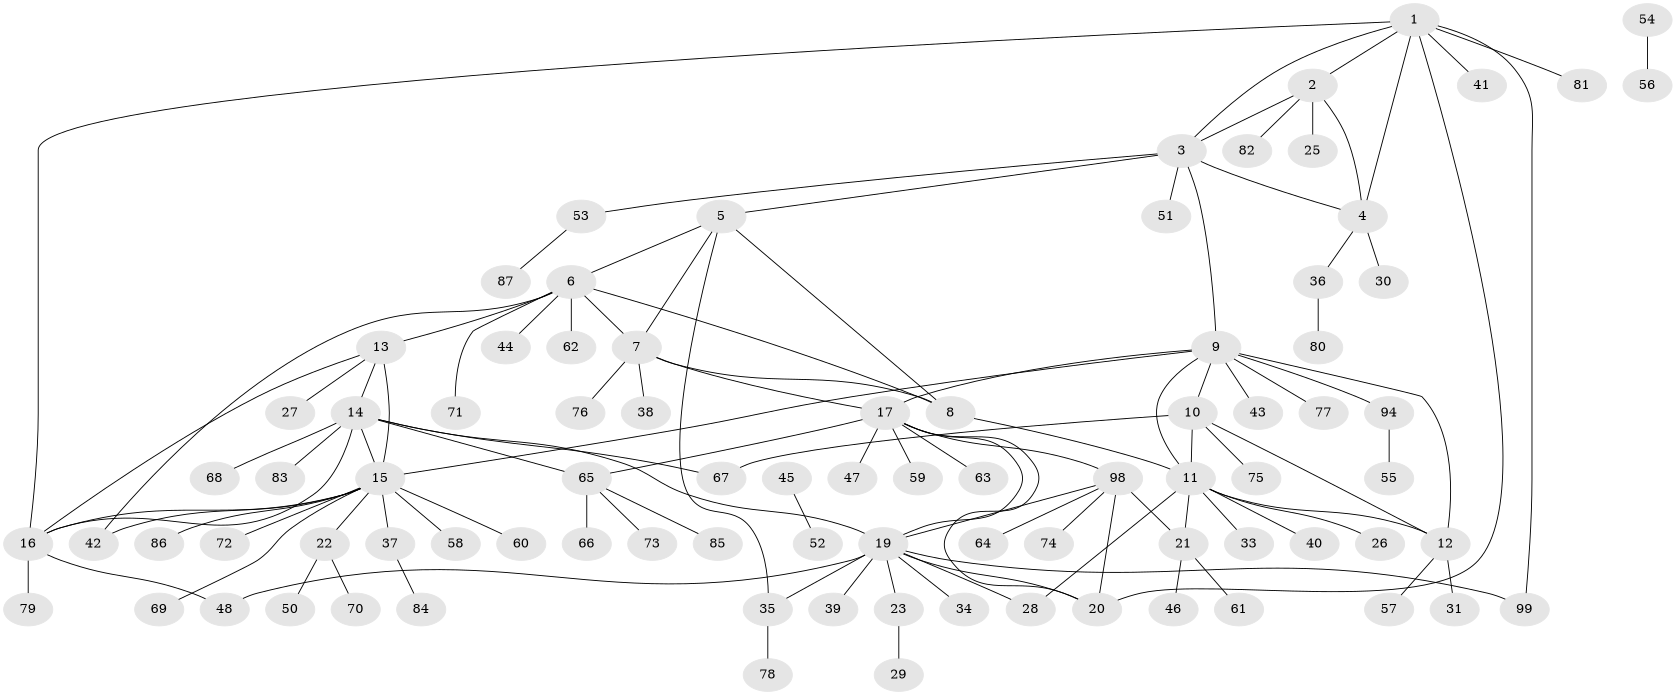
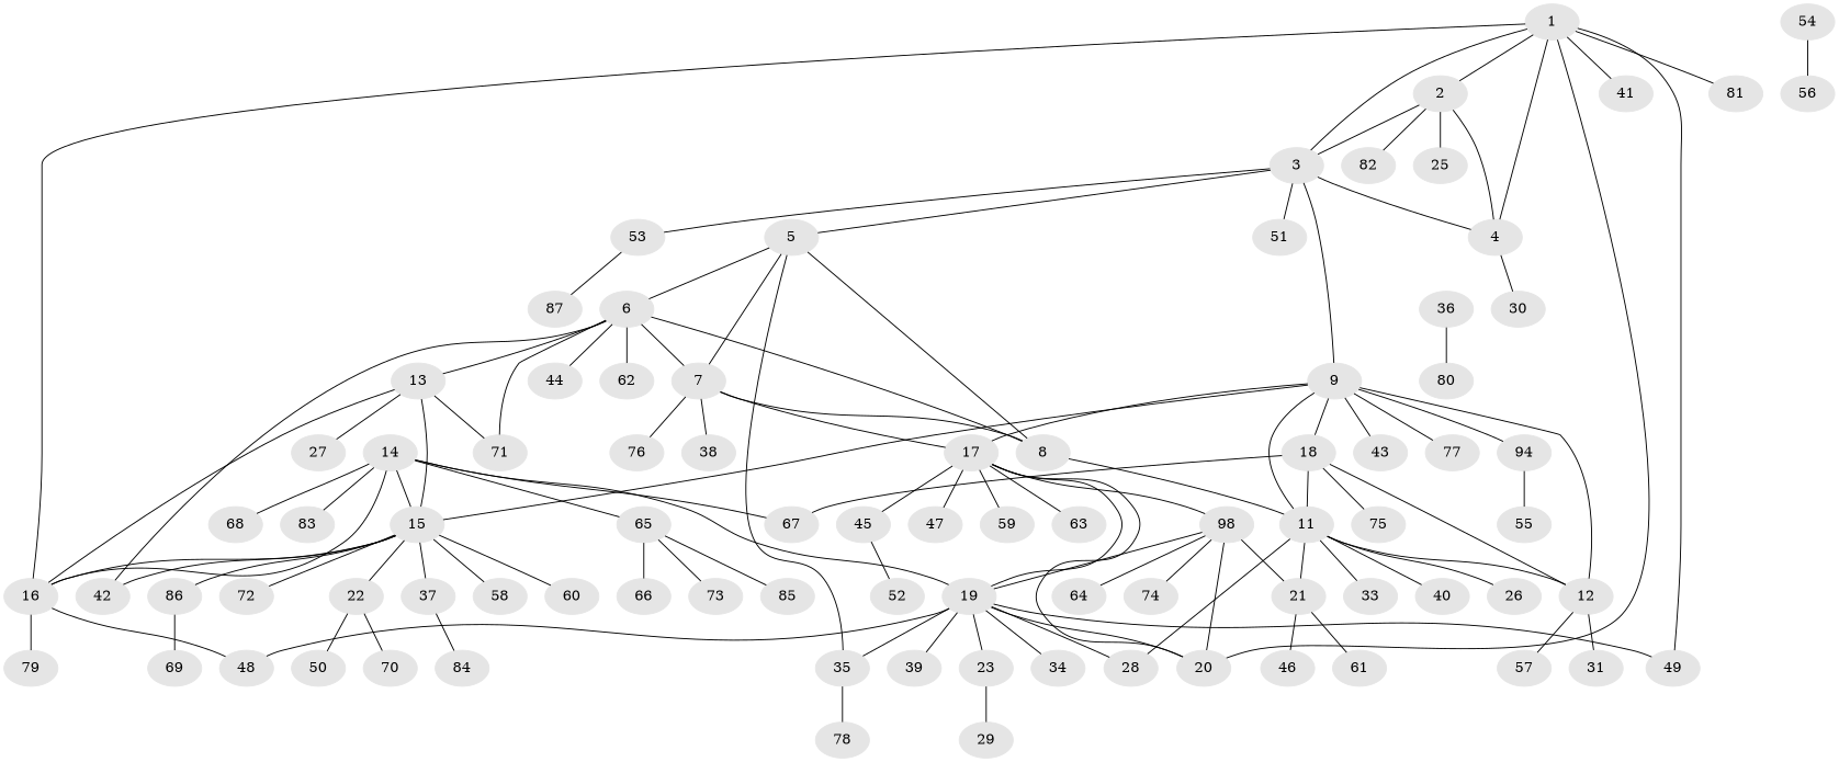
  graph {
    node [color=gray90 style=filled]
    1
    2
    3
    4
    16
    20
    41
-   49 [label=99]
+   49
    81
    25
    82
    5
    9
    51
    53
    30
    36
    48
    79
    6
    7
    8
    35
    17
    11
-   10
+   10 [label=18]
    12
    15
    n29 [label=94]
    43
    77
    87
    80
    13
    42
    44
    62
    71
    38
    76
    78
    14
    27
    19
    n45 [label=98]
    45
    47
    59
    63
    21
    26
    28
    33
    40
    67
    75
    31
    57
    22
    37
    58
    60
    69
    72
    86
    55
    46
    61
    65
    68
    83
    23
    34
    39
    66
    73
    85
    50
    70
    84
    64
    74
    52
    29
    54
    56
    1 -- 2
    1 -- 3
    1 -- 4
    1 -- 16
    1 -- 20
    1 -- 41
    1 -- 49
    1 -- 81
    2 -- 3
    2 -- 4
    2 -- 25
    2 -- 82
    3 -- 4
    3 -- 5
    3 -- 9
    3 -- 51
    3 -- 53
    4 -- 30
-   4 -- 36
    16 -- 48
    16 -- 79
    5 -- 6
    5 -- 7
    5 -- 8
    5 -- 35
    9 -- 17
    9 -- 11
    9 -- 10
    9 -- 12
    9 -- 15
    9 -- n29
    9 -- 43
    9 -- 77
    53 -- 87
    36 -- 80
    6 -- 7
    6 -- 8
    6 -- 13
    6 -- 42
    6 -- 44
    6 -- 62
    6 -- 71
    7 -- 8
    7 -- 17
    7 -- 38
    7 -- 76
    8 -- 11
    35 -- 78
    17 -- 20
    17 -- 19
    17 -- n45
-   17 -- 65
+   17 -- 45
    17 -- 47
    17 -- 59
    17 -- 63
    11 -- 12
    11 -- 21
    11 -- 26
    11 -- 28
    11 -- 33
    11 -- 40
    10 -- 11
    10 -- 12
    10 -- 67
    10 -- 75
    12 -- 31
    12 -- 57
    15 -- 16
    15 -- 42
    15 -- 22
    15 -- 37
    15 -- 58
    15 -- 60
-   15 -- 69
+   86 -- 69
    15 -- 72
    15 -- 86
    n29 -- 55
    13 -- 16
    13 -- 15
-   13 -- 14
+   13 -- 71
    13 -- 27
    14 -- 16
    14 -- 15
    14 -- 19
    14 -- 67
    14 -- 65
    14 -- 68
    14 -- 83
    19 -- 20
    19 -- 49
    19 -- 48
    19 -- 35
    19 -- 28
    19 -- 23
    19 -- 34
    19 -- 39
    n45 -- 20
    n45 -- 19
    n45 -- 21
    n45 -- 64
    n45 -- 74
    45 -- 52
    21 -- 46
    21 -- 61
    22 -- 50
    22 -- 70
    37 -- 84
    65 -- 66
    65 -- 73
    65 -- 85
    23 -- 29
    54 -- 56
  }
